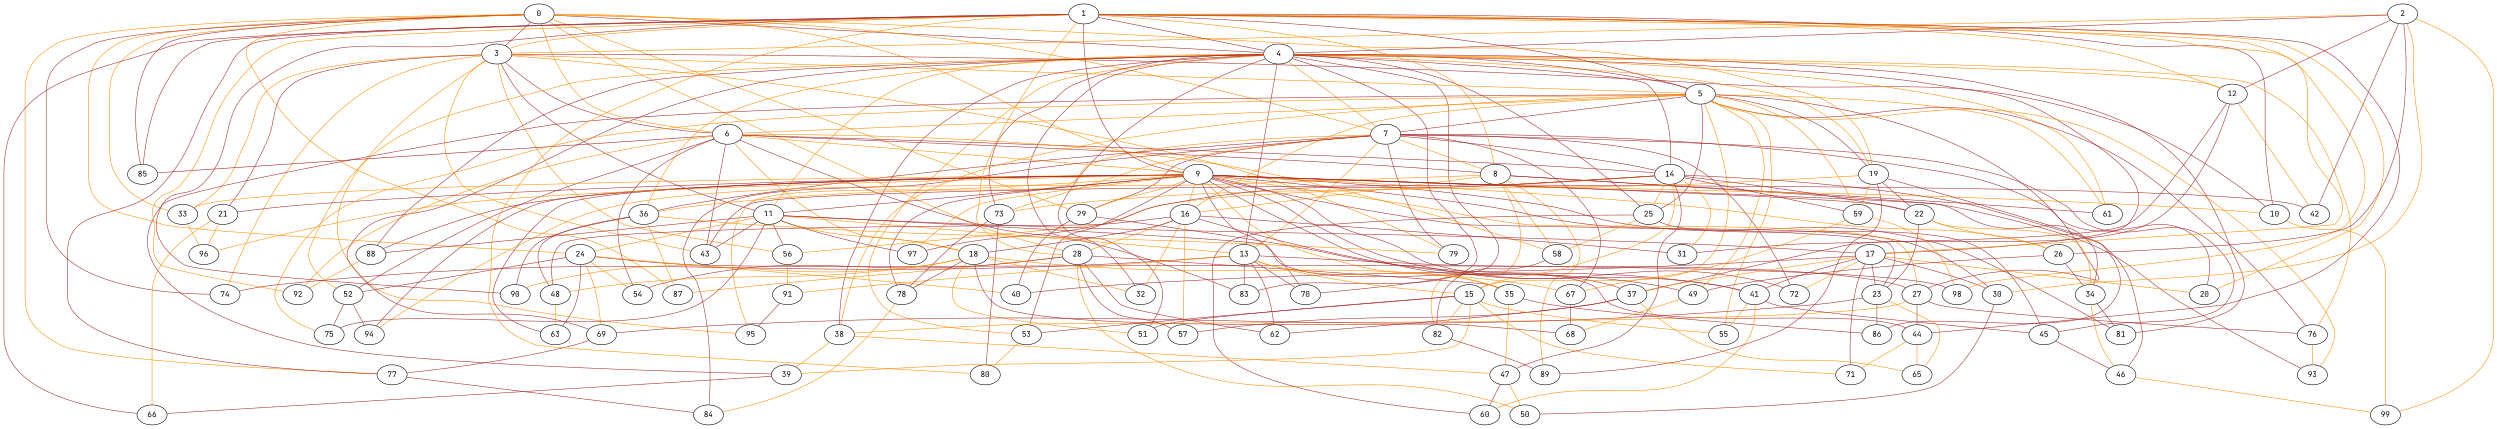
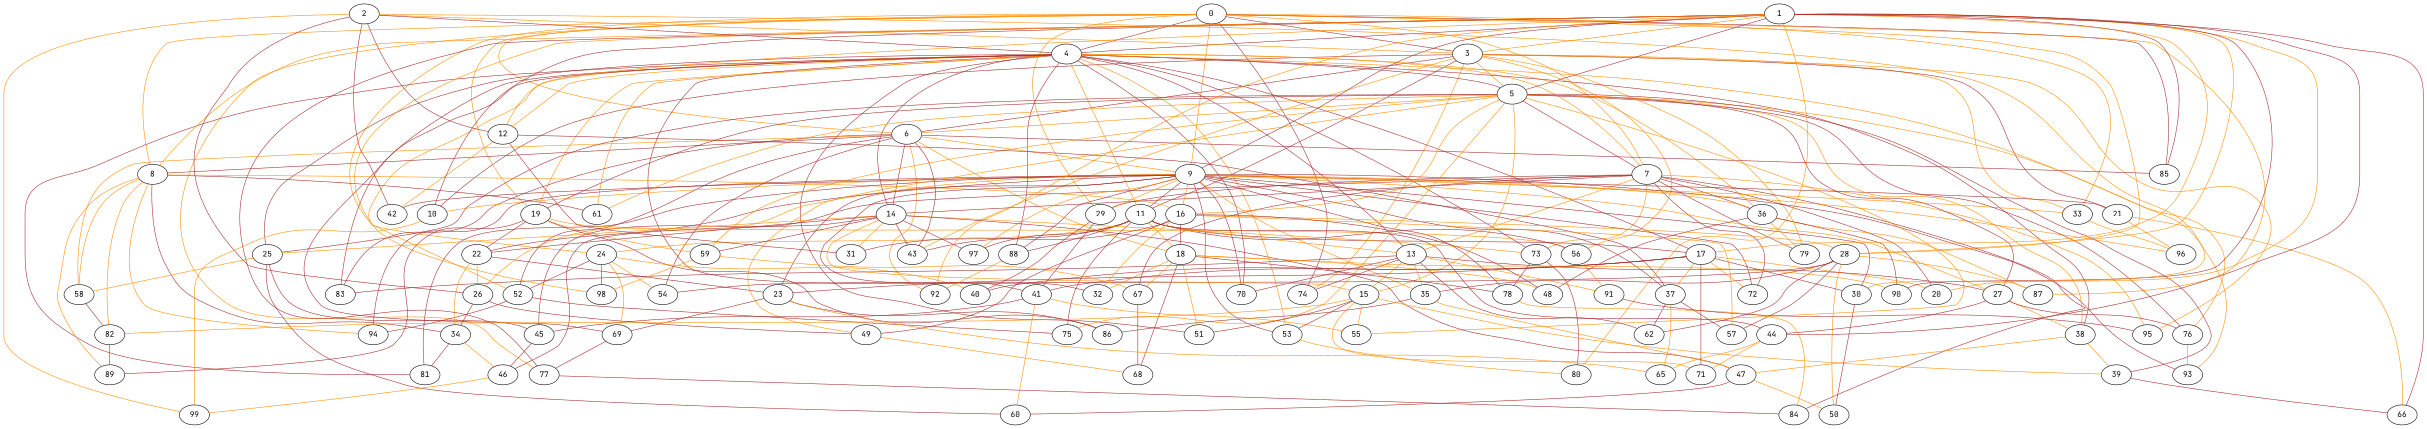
  strict graph {
    fontname="JetBrains Mono"
    node [fontname="JetBrains Mono"]
    edge [color=brown fontname="JetBrains Mono" is_available=True prob=1.0]
    0
    3
    4
    6
    7
    8
    9
    19
    24
    28
    29
    33
    74
    77
    85
    87
    21
    5
    10
    11
    43
    56
    79
    95
    12
    17
    13
    14
    25
    32
    36
    38
    51
    52
    53
    61
    69
    70
    73
    76
    81
    83
    88
    92
    18
    54
    58
    20
    45
    67
    72
    84
    16
    34
    82
    89
    94
    26
    30
    42
    27
    93
    22
    23
    35
    37
    41
-   63
    78
    96
    97
    59
    86
    66
    98
    40
    62
    57
    50
    1
    44
    80
    90
    15
    39
    49
    55
    75
    99
    31
    71
    65
    2
    91
    46
    47
    60
    48
    68
    0 -- 3 [prob=0.523120603866]
    0 -- 4
    0 -- 6 [color=darkorange prob=0.300534742641]
    0 -- 7 [color=darkorange]
-   7 -- 8 [color=darkorange]
+   0 -- 8 [color=darkorange]
    0 -- 9 [color=darkorange]
    0 -- 19 [color=darkorange prob=0.00800638767153]
    0 -- 24 [color=darkorange prob=0.729007205317]
    0 -- 28 [color=darkorange prob=0.151903681638]
    0 -- 29 [color=darkorange prob=0.691216585131]
    0 -- 33 [color=darkorange prob=0.700765357633]
    0 -- 74
    0 -- 77 [color=darkorange prob=0.160071892308]
    0 -- 85
    0 -- 87 [color=darkorange prob=0.488857920447]
    3 -- 6 [prob=0.760266832462]
    3 -- 33 [color=darkorange prob=0.472176470217]
    3 -- 74 [color=darkorange]
    3 -- 21 [prob=0.92150430104]
    3 -- 5 [color=darkorange prob=0.940092066371]
    3 -- 10 [prob=0.692158252258]
    3 -- 11 [prob=0.250247181278]
    3 -- 43 [color=darkorange prob=0.943668467552]
    3 -- 56 [color=darkorange prob=0.461191730503]
    3 -- 79 [color=darkorange prob=0.29246032021]
    3 -- 95 [color=darkorange prob=0.910892002885]
    4 -- 7 [color=darkorange prob=0.688176299807]
    4 -- 19 [color=darkorange prob=0.368333235075]
    4 -- 5
    4 -- 11 [color=darkorange prob=0.430461177749]
    4 -- 12 [color=darkorange prob=0.652946837282]
    4 -- 17 [prob=0.745879627809]
    4 -- 13 [prob=0.0747800359658]
    4 -- 14
    4 -- 25 [prob=0.862250572567]
    4 -- 32 [prob=0.693314164511]
    4 -- 36 [color=darkorange]
    4 -- 38 [prob=0.170106207161]
    4 -- 51
    4 -- 52 [color=darkorange prob=0.424358520499]
    4 -- 53 [color=darkorange prob=0.647779777478]
    4 -- 61 [color=darkorange prob=0.453613289642]
    4 -- 69
    4 -- 70 [prob=0.604357704267]
    4 -- 73
    4 -- 76 [color=darkorange prob=0.630451791158]
    4 -- 81 [prob=0.1340188707]
    4 -- 83 [prob=0.573429607235]
    4 -- 88
    6 -- 8
    6 -- 9 [color=darkorange prob=0.426489244492]
    6 -- 85 [prob=0.987919340795]
    6 -- 43 [prob=0.81106052365]
    6 -- 14 [prob=0.480177463955]
    6 -- 52 [prob=0.068198951828]
    6 -- 83 [prob=0.836442489955]
    6 -- 92 [color=darkorange prob=0.492477728637]
    6 -- 18 [color=darkorange prob=0.449969707616]
    6 -- 54
    6 -- 58 [color=darkorange prob=0.839643175366]
    7 -- 29 [prob=0.289001976149]
    7 -- 79 [prob=0.719579296285]
    7 -- 95 [color=darkorange]
    7 -- 13 [color=darkorange prob=0.405084570093]
    7 -- 14 [prob=0.92226642872]
    7 -- 36 [prob=0.507493071653]
    7 -- 73 [color=darkorange prob=0.995582531182]
    7 -- 20
    7 -- 45 [prob=0.612610721298]
    7 -- 67 [prob=0.947316123251]
    7 -- 72 [prob=0.644678546655]
    7 -- 84 [prob=0.506832958634]
    8 -- 61
    8 -- 58 [color=darkorange prob=0.123580246553]
    8 -- 16 [color=darkorange prob=0.398025054686]
    8 -- 34 [prob=0.28123067388]
    8 -- 82 [color=darkorange prob=0.0445758774658]
    8 -- 89 [color=darkorange prob=0.828150084157]
    8 -- 94 [color=darkorange prob=0.441811563774]
    9 -- 29 [color=darkorange]
    9 -- 33 [color=darkorange]
    9 -- 21 [prob=0.50163160932]
    9 -- 10 [color=darkorange prob=0.244911658876]
    9 -- 11 [prob=0.156979041859]
    9 -- 36 [color=darkorange]
    9 -- 53 [prob=0.79237063631]
    9 -- 70 [prob=0.874677263723]
    9 -- 81 [prob=0.789291624649]
    9 -- 88
    9 -- 72 [prob=0.767648717829]
    9 -- 16 [color=darkorange prob=0.0404331057565]
    9 -- 94
    9 -- 26 [color=darkorange prob=0.972900468307]
    9 -- 30
    9 -- 42 [prob=0.243803724895]
    9 -- 27 [color=darkorange prob=0.314785123528]
    9 -- 93 [prob=0.603246358399]
    9 -- 22 [prob=0.74059694207]
    9 -- 23 [prob=0.174141524475]
    9 -- 35 [color=darkorange prob=0.707330577227]
    9 -- 37 [prob=0.500839254308]
    9 -- 41
-   9 -- 63 [prob=0.071577022656]
    9 -- 78 [prob=0.930412270104]
    9 -- 96 [color=darkorange prob=0.418035935664]
    9 -- 97 [color=darkorange prob=0.474406883694]
    19 -- 56 [color=darkorange prob=0.253640018355]
    19 -- 89 [prob=0.771265696022]
    19 -- 22 [prob=0.0208590915506]
    19 -- 59 [color=darkorange prob=0.770920923025]
    19 -- 86 [prob=0.373598686094]
    24 -- 52 [prob=0.691566884188]
    24 -- 69 [color=darkorange prob=0.179919790117]
    24 -- 54 [color=darkorange prob=0.180112103918]
-   24 -- 63
    24 -- 98 [prob=0.340818396736]
    24 -- 40 [color=darkorange prob=0.534578923148]
    28 -- 87 [color=darkorange prob=0.266125935859]
    28 -- 54 [prob=0.204396701725]
    28 -- 35 [prob=0.933847028048]
    28 -- 62 [prob=0.403960251323]
    28 -- 57 [prob=0.166000285275]
    28 -- 50 [color=darkorange]
    29 -- 41
    29 -- 40 [prob=0.0657247533282]
    33 -- 96 [color=darkorange prob=0.264227437132]
    77 -- 84 [prob=0.0738820142635]
    21 -- 96 [color=darkorange prob=0.176506934693]
    21 -- 66 [color=darkorange prob=0.922390175378]
    5 -- 6 [color=darkorange prob=0.935348188407]
    5 -- 7
    5 -- 19 [prob=0.304092549876]
    5 -- 25 [prob=0.147665636251]
    5 -- 38 [color=darkorange prob=0.171157149181]
    5 -- 61 [color=darkorange prob=0.98006975374]
    5 -- 76 [prob=0.067469493206]
    5 -- 16 [color=darkorange prob=0.251204706227]
    5 -- 27 [prob=0.455866381505]
    5 -- 93 [color=darkorange]
    5 -- 59 [color=darkorange prob=0.599297060761]
    5 -- 15 [color=darkorange prob=0.571932218692]
    5 -- 39 [prob=0.693660678009]
    5 -- 49 [color=darkorange prob=0.115974356731]
    5 -- 55 [color=darkorange prob=0.440221050106]
    5 -- 75 [color=darkorange]
    10 -- 99 [color=darkorange prob=0.1108226186]
    11 -- 24 [color=darkorange]
    11 -- 43 [prob=0.498756000125]
    11 -- 56 [prob=0.0537841622969]
    11 -- 17 [prob=0.0354651779509]
    11 -- 13 [color=darkorange prob=0.172617461264]
    11 -- 88
    11 -- 18 [color=darkorange prob=0.489946097153]
    11 -- 97
    11 -- 44 [prob=0.398734043978]
    11 -- 75
    56 -- 91 [color=darkorange]
    12 -- 42 [color=darkorange]
    12 -- 37
    12 -- 31 [prob=0.603916071201]
    17 -- 20 [color=darkorange prob=0.0612594968673]
    17 -- 72 [color=darkorange prob=0.750666984752]
    17 -- 30 [prob=0.211536375356]
    17 -- 23
    17 -- 37 [color=darkorange prob=0.4247260264]
    17 -- 41 [prob=0.380926942482]
    17 -- 40 [prob=0.732441730221]
    17 -- 71 [prob=0.893649341537]
    13 -- 74
    13 -- 70
    13 -- 83 [prob=0.36573672534]
    13 -- 27 [prob=0.265960510298]
    13 -- 35 [color=darkorange prob=0.576898420637]
    13 -- 62 [prob=0.111840618327]
    13 -- 15 [color=darkorange prob=0.162894101883]
    13 -- 91 [color=darkorange prob=0.618437398444]
    14 -- 43 [prob=0.88059370084]
    14 -- 25 [color=darkorange prob=0.538689287496]
    14 -- 73 [color=darkorange prob=0.191870356181]
    14 -- 22
    14 -- 97
    14 -- 59 [prob=0.713921571401]
    14 -- 15 [color=darkorange]
    14 -- 31 [color=darkorange prob=0.919856477164]
    14 -- 46 [prob=0.18733752814]
    14 -- 47
    25 -- 58 [color=darkorange prob=0.881378791414]
    25 -- 45 [prob=0.826900794309]
    25 -- 60 [prob=0.221863405565]
    36 -- 87 [color=darkorange prob=0.757791694285]
    36 -- 79 [color=darkorange prob=0.126514051301]
    36 -- 90
    36 -- 48 [prob=0.876969468221]
    38 -- 39 [color=darkorange prob=0.262122048375]
    38 -- 47 [color=darkorange]
    52 -- 94 [prob=0.00626245352595]
    52 -- 75
    53 -- 80 [color=darkorange prob=0.150771545648]
    69 -- 77 [prob=0.108656405502]
    73 -- 78 [prob=0.189960965375]
    73 -- 80 [prob=0.59000100273]
    76 -- 93 [color=darkorange prob=0.410050693642]
    88 -- 92 [color=darkorange prob=0.218984827376]
    18 -- 32 [color=darkorange prob=0.195660207429]
    18 -- 51 [color=darkorange prob=0.0231579783792]
    18 -- 67 [color=darkorange prob=0.874760650022]
    18 -- 78 [prob=0.743362549157]
    18 -- 90 [color=darkorange prob=0.967015595295]
    18 -- 48 [color=darkorange prob=0.379846489152]
    18 -- 68
    58 -- 82 [prob=0.525578023885]
    45 -- 46 [prob=0.236085677433]
    67 -- 68 [prob=0.172008020669]
    16 -- 28 [color=darkorange prob=0.547501457372]
    16 -- 32 [color=darkorange prob=0.640837346789]
    16 -- 18 [prob=0.326384473932]
    16 -- 57 [color=darkorange prob=0.50277508807]
    16 -- 49 [prob=0.335225876007]
    16 -- 31
    16 -- 48 [prob=0.121195052136]
    34 -- 81 [prob=0.653256516197]
    34 -- 46 [color=darkorange]
    82 -- 89 [prob=0.794011920023]
    26 -- 34 [prob=0.179390971117]
    26 -- 49 [prob=0.371847775237]
    30 -- 50 [prob=0.732949237164]
    27 -- 38 [color=darkorange prob=0.203640938844]
    27 -- 76 [prob=0.867675683003]
    27 -- 44
    22 -- 34 [color=darkorange]
    22 -- 26 [color=darkorange]
    22 -- 23 [prob=0.351451455382]
    23 -- 69
    23 -- 86 [prob=0.942995393477]
    23 -- 65 [color=darkorange prob=0.981262590851]
    35 -- 86 [prob=0.081667746142]
    35 -- 47 [color=darkorange]
    37 -- 62 [prob=0.990136895155]
    37 -- 57 [prob=0.447173632782]
    37 -- 65 [color=darkorange]
    41 -- 45
    41 -- 55 [color=darkorange prob=0.121476120382]
    41 -- 60 [color=darkorange prob=0.650763969825]
    78 -- 84 [color=darkorange prob=0.936410053245]
    59 -- 67 [color=darkorange prob=0.330142401449]
    59 -- 98 [color=darkorange prob=0.839565497154]
    1 -- 3 [color=darkorange prob=0.632982273597]
    1 -- 4
    1 -- 8 [color=darkorange prob=0.325720143659]
    1 -- 9 [prob=0.419971606684]
    1 -- 28 [color=darkorange]
    1 -- 77
    1 -- 85
    1 -- 5 [prob=0.795258913167]
    1 -- 10 [prob=0.985580831223]
    1 -- 12 [color=darkorange prob=0.645444962761]
    1 -- 17 [color=darkorange prob=0.810654150736]
    1 -- 92 [color=darkorange]
    1 -- 20 [color=darkorange]
    1 -- 66
    1 -- 98 [color=darkorange prob=0.275655020254]
    1 -- 44 [prob=0.291020002039]
    1 -- 80 [color=darkorange prob=0.883810686584]
    1 -- 90 [prob=0.862267642204]
    44 -- 71 [color=darkorange prob=0.338248636737]
    44 -- 65 [color=darkorange prob=0.102805989926]
    15 -- 51
    15 -- 53 [prob=0.236298941781]
    15 -- 82 [color=darkorange prob=0.866971214602]
    15 -- 39 [color=darkorange prob=0.507889468481]
    15 -- 55 [color=darkorange]
    15 -- 71 [color=darkorange prob=0.189477571161]
    39 -- 66 [prob=0.141713352256]
    49 -- 68 [color=darkorange prob=0.786207600002]
    2 -- 3 [color=darkorange]
    2 -- 4 [prob=0.355729340374]
    2 -- 12
    2 -- 26
    2 -- 30 [color=darkorange prob=0.648060067415]
    2 -- 42 [prob=0.812251422239]
    2 -- 99 [color=darkorange prob=0.518959463902]
    91 -- 95
    46 -- 99 [color=darkorange prob=0.365156458098]
    47 -- 50 [color=darkorange prob=0.802065551336]
    47 -- 60 [prob=0.699238089692]
-   48 -- 63 [color=darkorange]
  }
